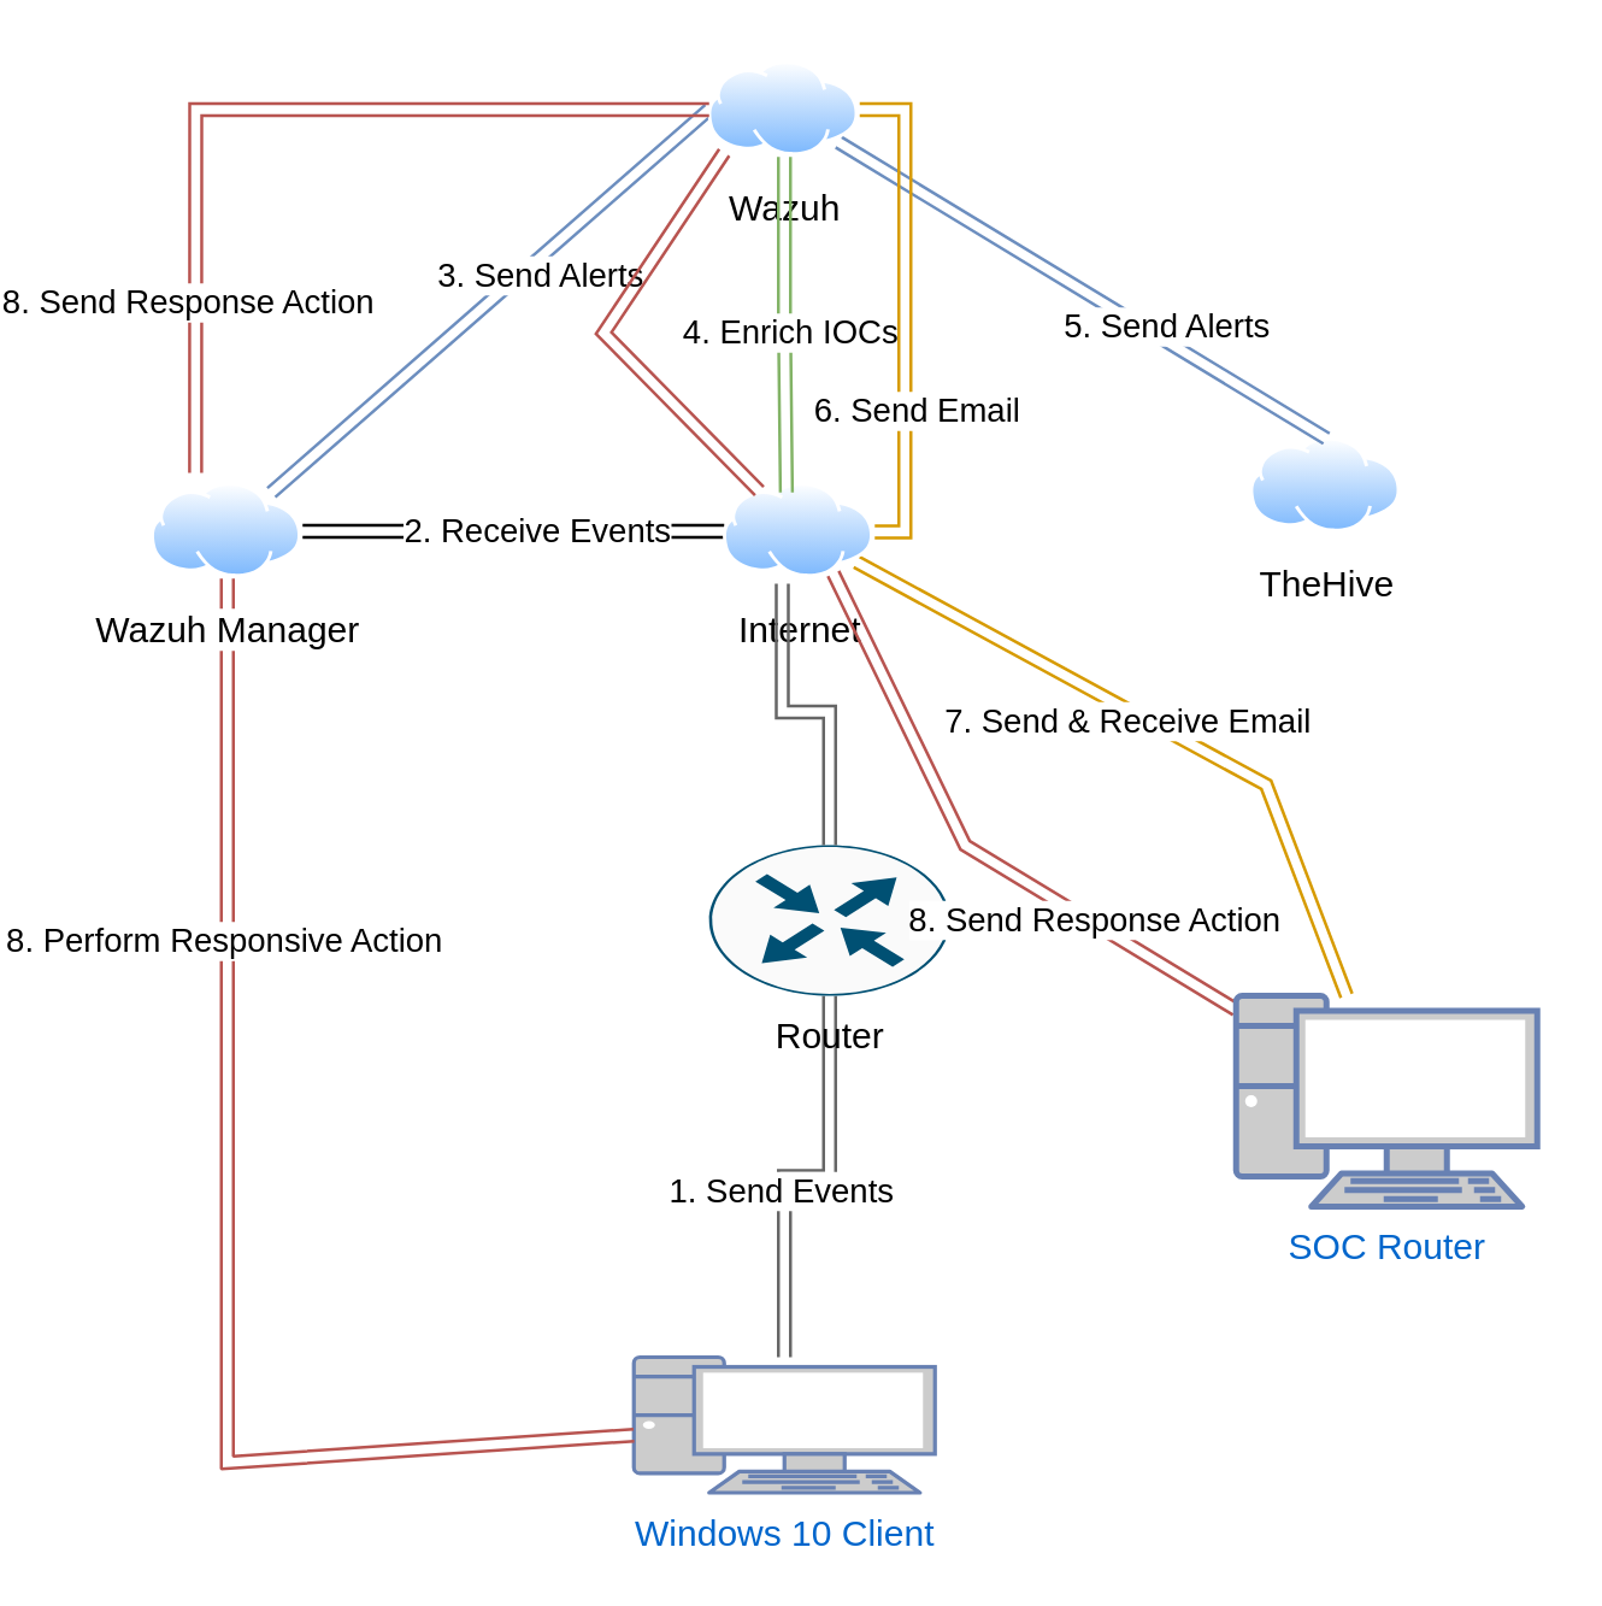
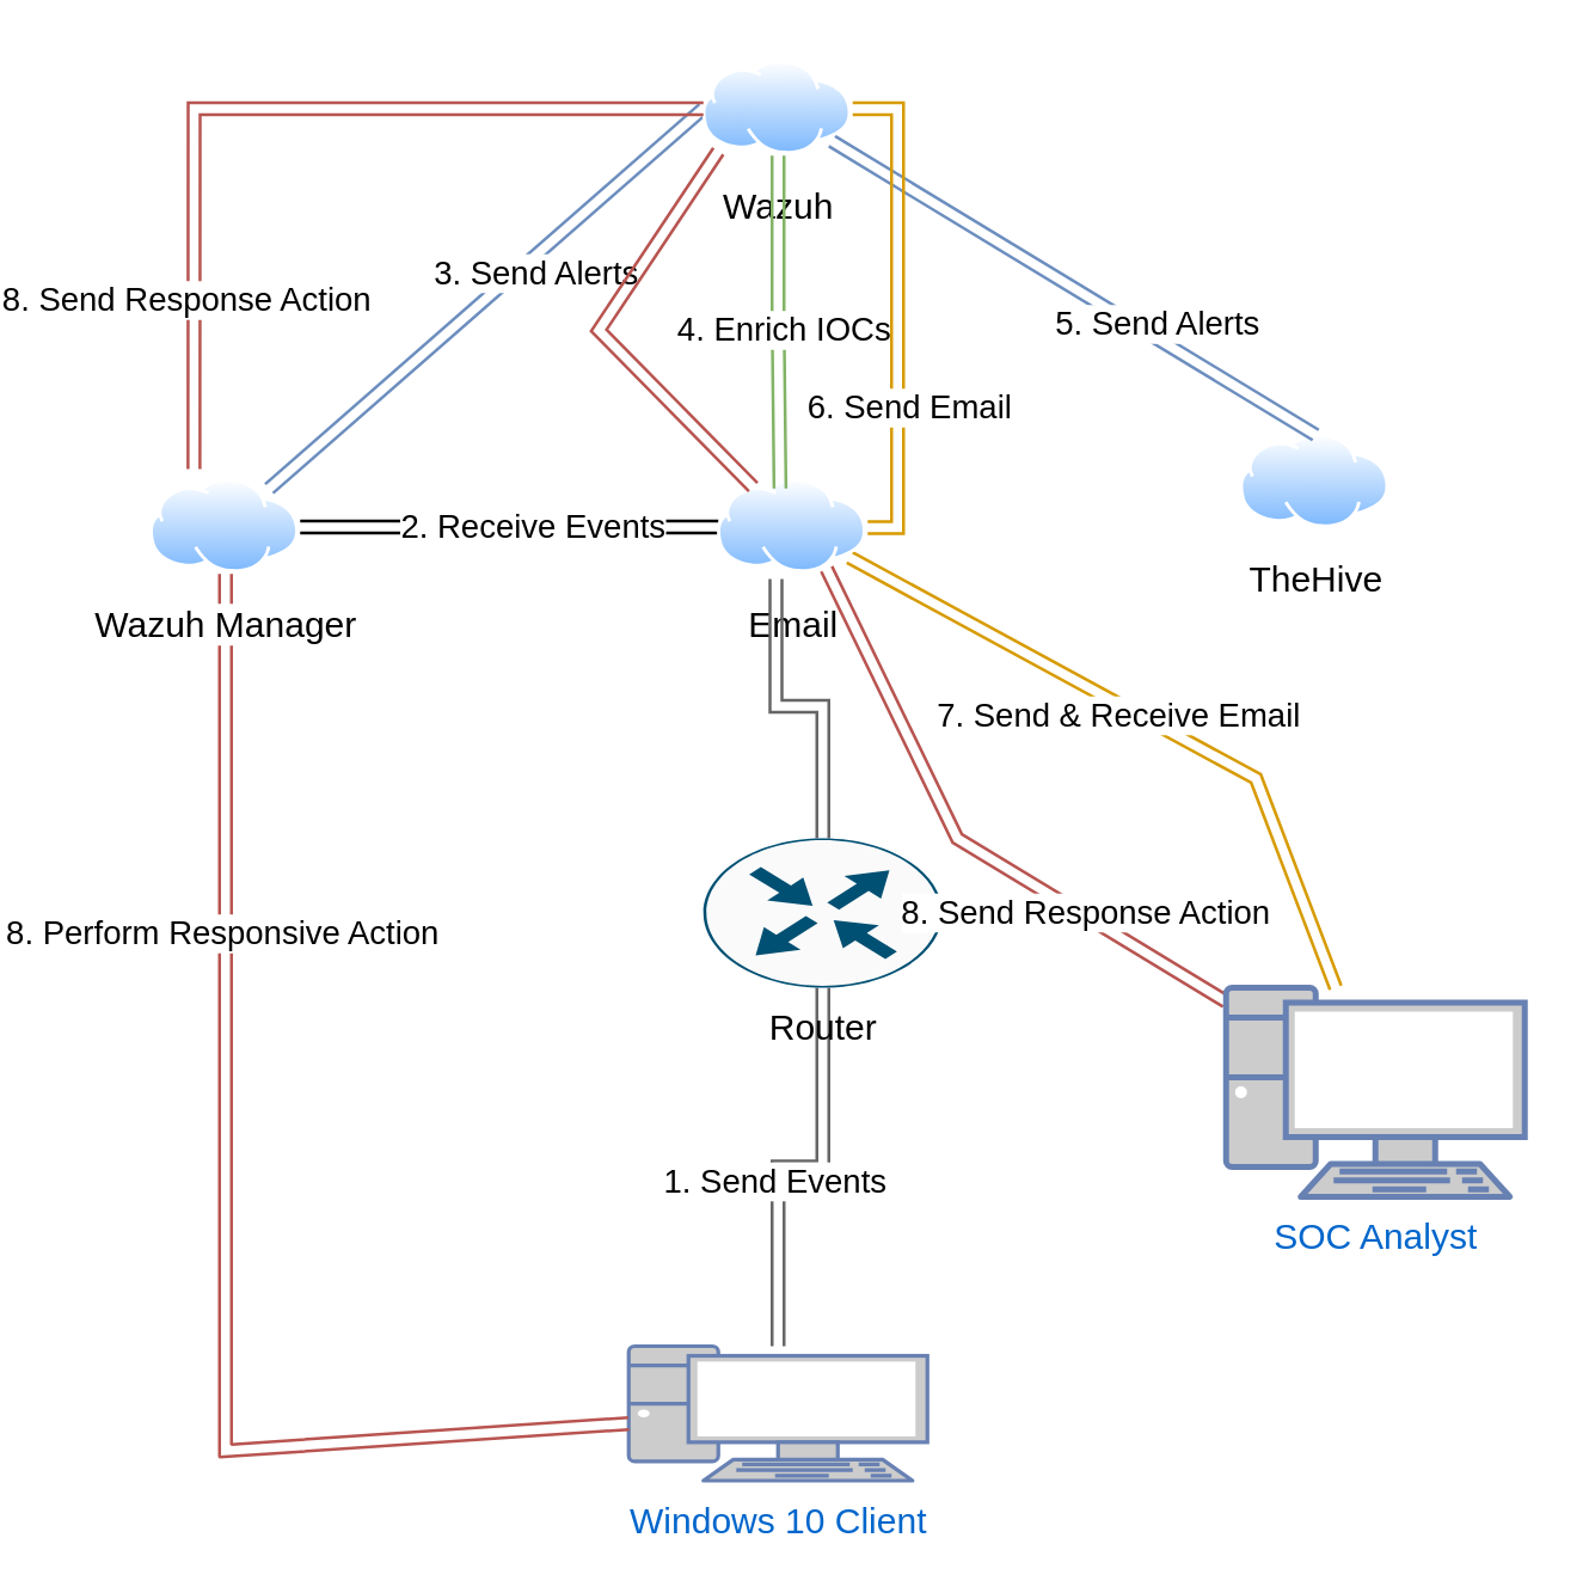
  <mxCell id="0" />
  <mxCell id="1" parent="0" />
  <mxCell id="2" style="edgeStyle=orthogonalEdgeStyle;rounded=0;orthogonalLoop=1;jettySize=auto;html=1;startArrow=classic;startFill=1;shape=link;fillColor=#f5f5f5;strokeColor=#666666;" edge="1" parent="1" source="4" target="5"><mxGeometry relative="1" as="geometry" /></mxCell>
  <mxCell id="3" value="1. Send Events" style="edgeLabel;html=1;align=center;verticalAlign=middle;resizable=0;points=[];" vertex="1" connectable="0" parent="2"><mxGeometry x="-0.176" y="2" relative="1" as="geometry"><mxPoint as="offset" /></mxGeometry></mxCell>
  <mxCell id="4" value="Windows 10 Client&lt;div&gt;&lt;br&gt;&lt;/div&gt;" style="fontColor=#0066CC;verticalAlign=top;verticalLabelPosition=bottom;labelPosition=center;align=center;html=1;outlineConnect=0;fillColor=#CCCCCC;strokeColor=#6881B3;gradientColor=none;gradientDirection=north;strokeWidth=2;shape=mxgraph.networks.pc;" vertex="1" parent="1"><mxGeometry x="180" y="450" width="100" height="45" as="geometry" /></mxCell>
  <mxCell id="5" value="Router" style="sketch=0;points=[[0.5,0,0],[1,0.5,0],[0.5,1,0],[0,0.5,0],[0.145,0.145,0],[0.856,0.145,0],[0.855,0.856,0],[0.145,0.855,0]];verticalLabelPosition=bottom;html=1;verticalAlign=top;aspect=fixed;align=center;pointerEvents=1;shape=mxgraph.cisco19.rect;prIcon=router;fillColor=#FAFAFA;strokeColor=#005073;" vertex="1" parent="1"><mxGeometry x="205" y="280" width="80" height="50" as="geometry" /></mxCell>
  <mxCell id="6" style="edgeStyle=orthogonalEdgeStyle;rounded=0;orthogonalLoop=1;jettySize=auto;html=1;shape=link;" edge="1" parent="1" source="10" target="16"><mxGeometry relative="1" as="geometry" /></mxCell>
  <mxCell id="7" value="2. Receive Events" style="edgeLabel;html=1;align=center;verticalAlign=middle;resizable=0;points=[];" vertex="1" connectable="0" parent="6"><mxGeometry x="-0.095" relative="1" as="geometry"><mxPoint as="offset" /></mxGeometry></mxCell>
  <mxCell id="8" style="rounded=0;orthogonalLoop=1;jettySize=auto;html=1;shape=link;fillColor=#ffe6cc;strokeColor=#d79b00;" edge="1" parent="1" source="10" target="24"><mxGeometry relative="1" as="geometry"><mxPoint x="330" y="370" as="targetPoint" /><Array as="points"><mxPoint x="390" y="260" /></Array></mxGeometry></mxCell>
  <mxCell id="9" value="7. Send &amp;amp; Receive Email" style="edgeLabel;html=1;align=center;verticalAlign=middle;resizable=0;points=[];" vertex="1" connectable="0" parent="8"><mxGeometry x="-0.094" y="-3" relative="1" as="geometry"><mxPoint as="offset" /></mxGeometry></mxCell>
- <mxCell id="10" value="Internet" style="image;aspect=fixed;perimeter=ellipsePerimeter;html=1;align=center;shadow=0;dashed=0;spacingTop=3;image=img/lib/active_directory/internet_cloud.svg;" vertex="1" parent="1"><mxGeometry x="210" y="160" width="50" height="31.5" as="geometry" /></mxCell>
+ <mxCell id="10" value="Email" style="image;aspect=fixed;perimeter=ellipsePerimeter;html=1;align=center;shadow=0;dashed=0;spacingTop=3;image=img/lib/active_directory/internet_cloud.svg;" vertex="1" parent="1"><mxGeometry x="210" y="160" width="50" height="31.5" as="geometry" /></mxCell>
  <mxCell id="11" value="TheHive" style="image;aspect=fixed;perimeter=ellipsePerimeter;html=1;align=center;shadow=0;dashed=0;spacingTop=3;image=img/lib/active_directory/internet_cloud.svg;" vertex="1" parent="1"><mxGeometry x="385" y="145" width="50" height="31.5" as="geometry" /></mxCell>
  <mxCell id="12" style="rounded=0;orthogonalLoop=1;jettySize=auto;html=1;entryX=0;entryY=0.5;entryDx=0;entryDy=0;shape=link;fillColor=#dae8fc;strokeColor=#6c8ebf;" edge="1" parent="1" source="16" target="21"><mxGeometry relative="1" as="geometry" /></mxCell>
  <mxCell id="13" value="3. Send Alerts" style="edgeLabel;html=1;align=center;verticalAlign=middle;resizable=0;points=[];" vertex="1" connectable="0" parent="12"><mxGeometry x="0.177" y="-4" relative="1" as="geometry"><mxPoint as="offset" /></mxGeometry></mxCell>
  <mxCell id="14" style="rounded=0;orthogonalLoop=1;jettySize=auto;html=1;shape=link;fillColor=#f8cecc;strokeColor=#b85450;" edge="1" parent="1" source="16" target="4"><mxGeometry relative="1" as="geometry"><Array as="points"><mxPoint x="45" y="485" /></Array></mxGeometry></mxCell>
  <mxCell id="15" value="8. Perform Responsive Action" style="edgeLabel;html=1;align=center;verticalAlign=middle;resizable=0;points=[];" vertex="1" connectable="0" parent="14"><mxGeometry x="-0.438" y="-2" relative="1" as="geometry"><mxPoint as="offset" /></mxGeometry></mxCell>
  <mxCell id="16" value="Wazuh Manager" style="image;aspect=fixed;perimeter=ellipsePerimeter;html=1;align=center;shadow=0;dashed=0;spacingTop=3;image=img/lib/active_directory/internet_cloud.svg;" vertex="1" parent="1"><mxGeometry x="20" y="160" width="50" height="31.5" as="geometry" /></mxCell>
  <mxCell id="17" style="rounded=0;orthogonalLoop=1;jettySize=auto;html=1;entryX=0.5;entryY=0;entryDx=0;entryDy=0;shape=link;fillColor=#dae8fc;strokeColor=#6c8ebf;" edge="1" parent="1" source="21" target="11"><mxGeometry relative="1" as="geometry" /></mxCell>
  <mxCell id="18" value="5. Send Alerts" style="edgeLabel;html=1;align=center;verticalAlign=middle;resizable=0;points=[];" vertex="1" connectable="0" parent="17"><mxGeometry x="0.312" y="4" relative="1" as="geometry"><mxPoint as="offset" /></mxGeometry></mxCell>
  <mxCell id="19" style="edgeStyle=orthogonalEdgeStyle;rounded=0;orthogonalLoop=1;jettySize=auto;html=1;shape=link;fillColor=#ffe6cc;strokeColor=#d79b00;" edge="1" parent="1" source="21" target="10"><mxGeometry relative="1" as="geometry"><Array as="points"><mxPoint x="270" y="36" /><mxPoint x="270" y="176" /></Array></mxGeometry></mxCell>
  <mxCell id="20" value="6. Send Email" style="edgeLabel;html=1;align=center;verticalAlign=middle;resizable=0;points=[];" vertex="1" connectable="0" parent="19"><mxGeometry x="0.395" y="3" relative="1" as="geometry"><mxPoint as="offset" /></mxGeometry></mxCell>
  <mxCell id="21" value="Wazuh" style="image;aspect=fixed;perimeter=ellipsePerimeter;html=1;align=center;shadow=0;dashed=0;spacingTop=3;image=img/lib/active_directory/internet_cloud.svg;" vertex="1" parent="1"><mxGeometry x="205" y="20" width="50" height="31.5" as="geometry" /></mxCell>
  <mxCell id="22" style="rounded=0;orthogonalLoop=1;jettySize=auto;html=1;entryX=0.75;entryY=1;entryDx=0;entryDy=0;shape=link;fillColor=#f8cecc;strokeColor=#b85450;" edge="1" parent="1" source="24" target="10"><mxGeometry relative="1" as="geometry"><Array as="points"><mxPoint x="290" y="280" /></Array></mxGeometry></mxCell>
  <mxCell id="23" value="8. Send Response Action" style="edgeLabel;html=1;align=center;verticalAlign=middle;resizable=0;points=[];" vertex="1" connectable="0" parent="22"><mxGeometry x="-0.453" y="-1" relative="1" as="geometry"><mxPoint as="offset" /></mxGeometry></mxCell>
- <mxCell id="24" value="&lt;div&gt;SOC Router&lt;/div&gt;" style="fontColor=#0066CC;verticalAlign=top;verticalLabelPosition=bottom;labelPosition=center;align=center;html=1;outlineConnect=0;fillColor=#CCCCCC;strokeColor=#6881B3;gradientColor=none;gradientDirection=north;strokeWidth=2;shape=mxgraph.networks.pc;" vertex="1" parent="1"><mxGeometry x="380" y="330" width="100" height="70" as="geometry" /></mxCell>
+ <mxCell id="24" value="&lt;div&gt;SOC Analyst&lt;/div&gt;" style="fontColor=#0066CC;verticalAlign=top;verticalLabelPosition=bottom;labelPosition=center;align=center;html=1;outlineConnect=0;fillColor=#CCCCCC;strokeColor=#6881B3;gradientColor=none;gradientDirection=north;strokeWidth=2;shape=mxgraph.networks.pc;" vertex="1" parent="1"><mxGeometry x="380" y="330" width="100" height="70" as="geometry" /></mxCell>
  <mxCell id="25" style="edgeStyle=orthogonalEdgeStyle;rounded=0;orthogonalLoop=1;jettySize=auto;html=1;entryX=0.386;entryY=1.055;entryDx=0;entryDy=0;entryPerimeter=0;shape=link;strokeColor=#666666;fillColor=#f5f5f5;" edge="1" parent="1" source="5" target="10"><mxGeometry relative="1" as="geometry" /></mxCell>
  <mxCell id="26" style="edgeStyle=orthogonalEdgeStyle;rounded=0;orthogonalLoop=1;jettySize=auto;html=1;entryX=0.413;entryY=0.092;entryDx=0;entryDy=0;entryPerimeter=0;shape=link;fillColor=#d5e8d4;strokeColor=#82b366;" edge="1" parent="1" source="21" target="10"><mxGeometry relative="1" as="geometry" /></mxCell>
  <mxCell id="27" value="4. Enrich IOCs" style="edgeLabel;html=1;align=center;verticalAlign=middle;resizable=0;points=[];" vertex="1" connectable="0" parent="26"><mxGeometry x="0.052" y="1" relative="1" as="geometry"><mxPoint as="offset" /></mxGeometry></mxCell>
  <mxCell id="28" style="rounded=0;orthogonalLoop=1;jettySize=auto;html=1;shape=link;fillColor=#f8cecc;strokeColor=#b85450;" edge="1" parent="1" source="10"><mxGeometry relative="1" as="geometry"><mxPoint x="210" y="50" as="targetPoint" /><Array as="points"><mxPoint x="170" y="110" /></Array></mxGeometry></mxCell>
  <mxCell id="29" style="edgeStyle=orthogonalEdgeStyle;rounded=0;orthogonalLoop=1;jettySize=auto;html=1;entryX=0.289;entryY=-0.113;entryDx=0;entryDy=0;entryPerimeter=0;shape=link;fillColor=#f8cecc;strokeColor=#b85450;" edge="1" parent="1" source="21" target="16"><mxGeometry relative="1" as="geometry" /></mxCell>
  <mxCell id="30" value="8. Send Response Action" style="edgeLabel;html=1;align=center;verticalAlign=middle;resizable=0;points=[];" vertex="1" connectable="0" parent="29"><mxGeometry x="-0.229" y="-3" relative="1" as="geometry"><mxPoint x="-62" y="67" as="offset" /></mxGeometry></mxCell>
